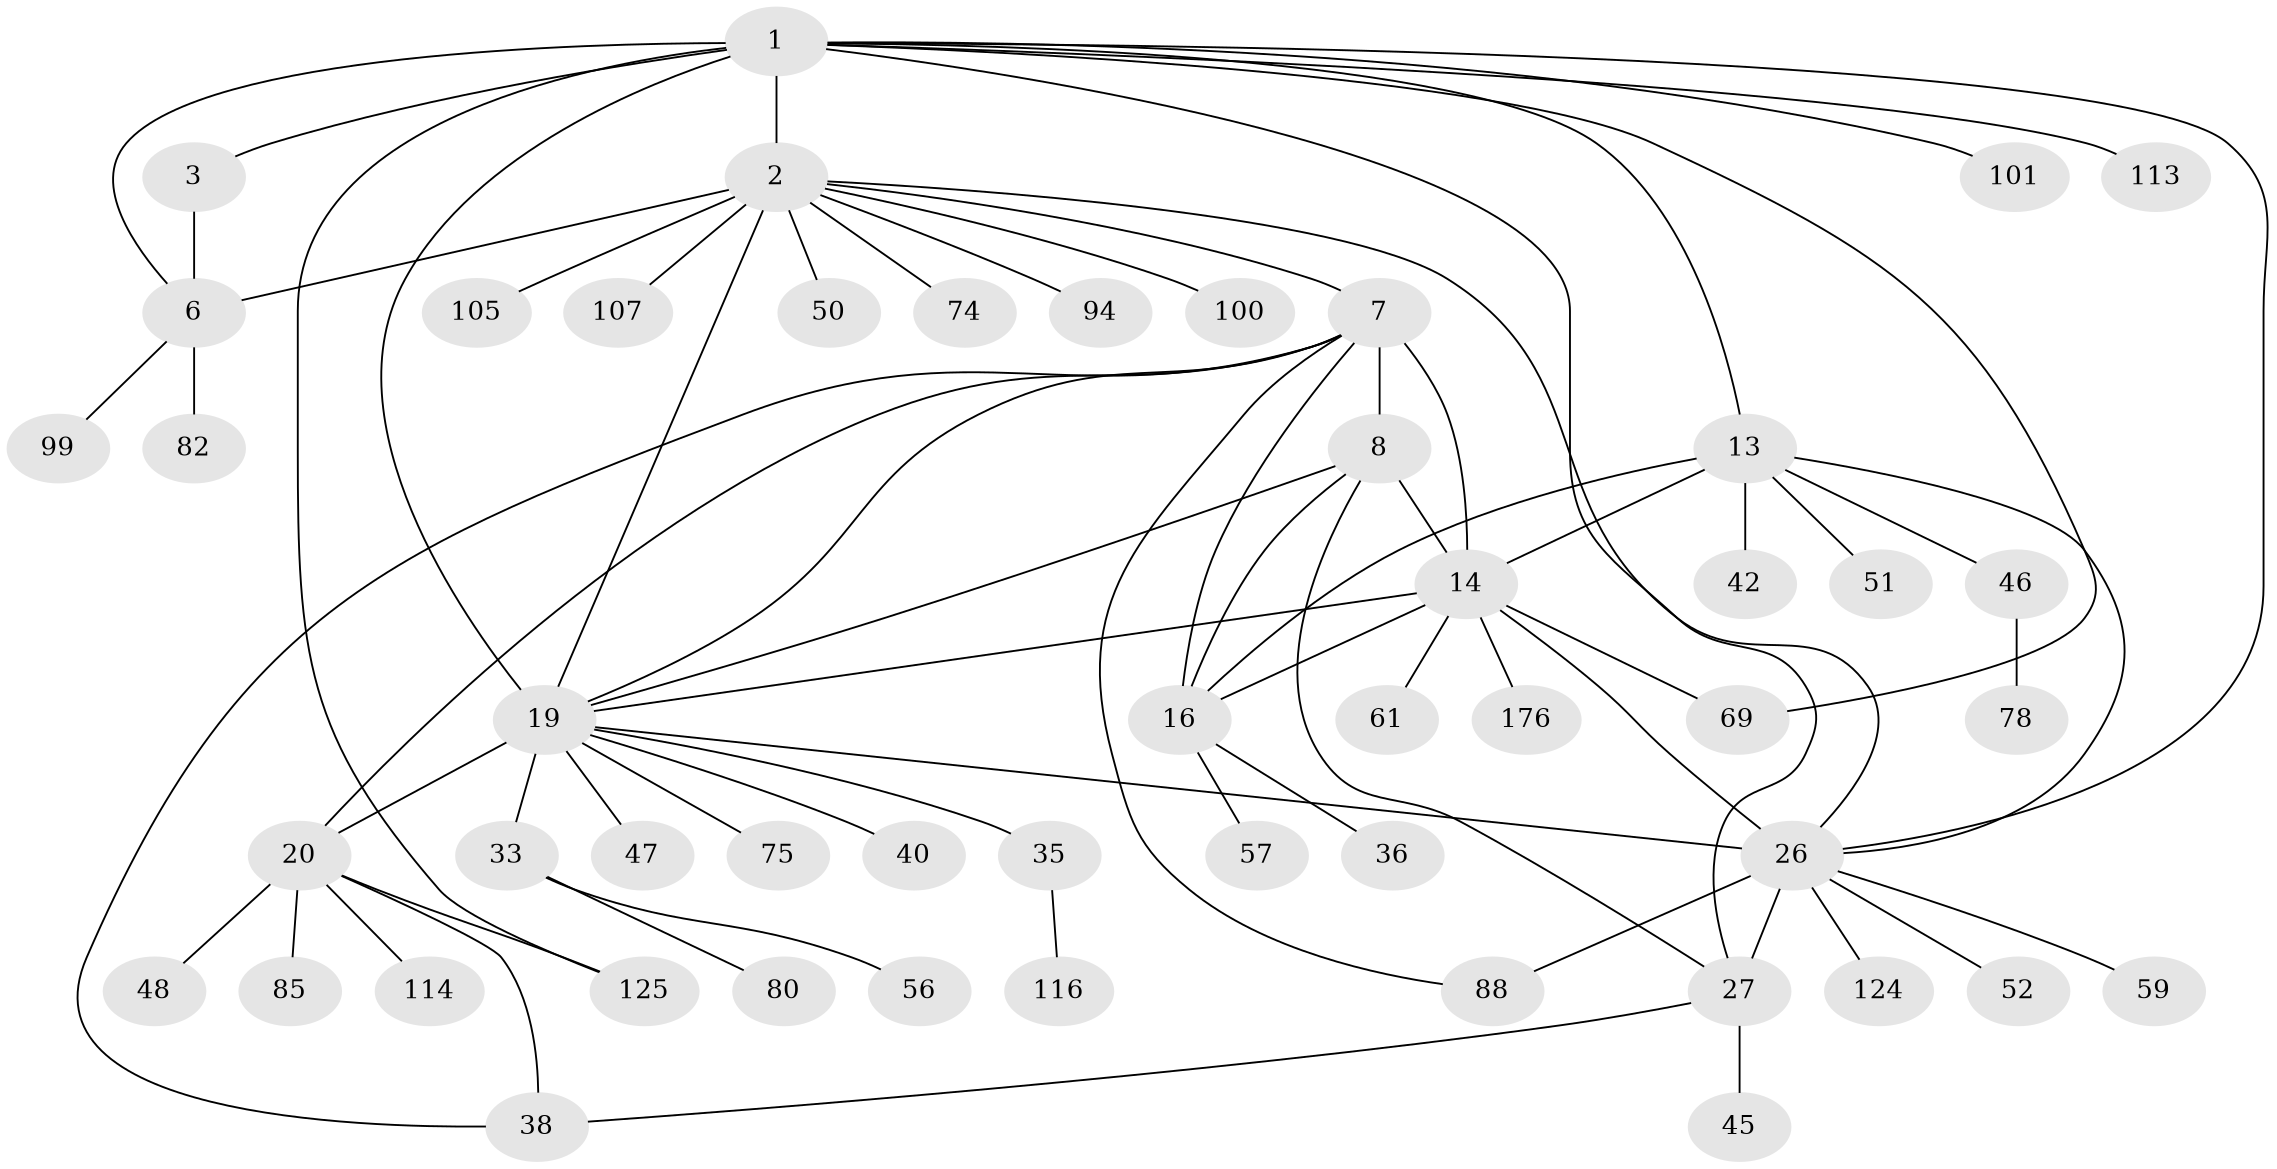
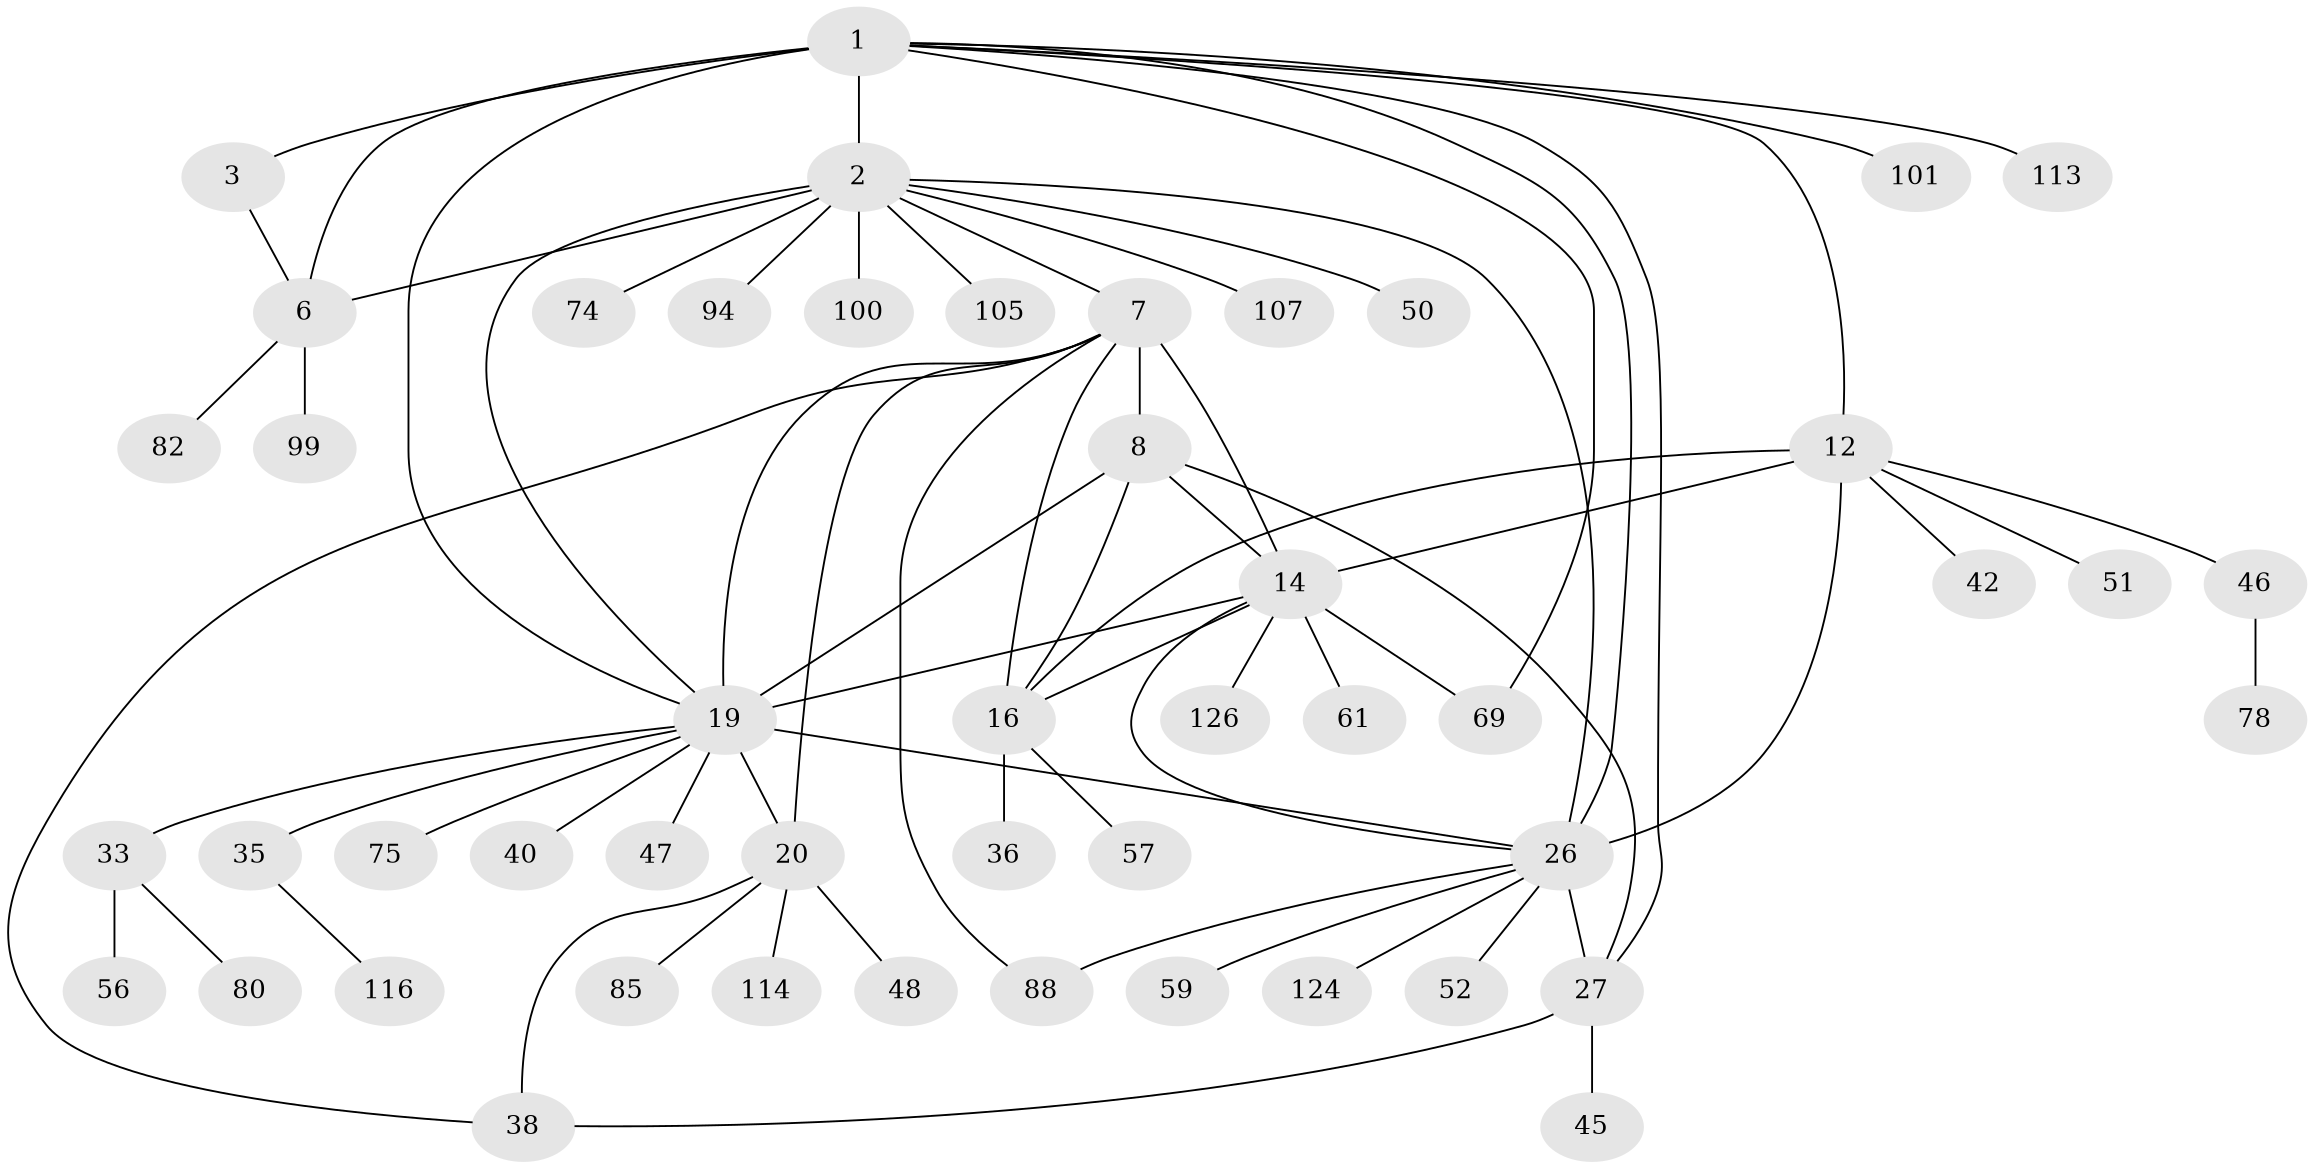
  graph {
    node [color=gray90 style=filled]
    1 [super="+55+4"]
    2 [super="+5"]
    3
    6
-   13 [super="+15+64"]
+   13 [super="+15+64" label=12]
    19 [super="+115+21"]
    26 [super="+28"]
    27 [super="+49+30+63"]
    69
    101
    113
-   125 [super="+129"]
    7 [super="+93+98+10+89+9"]
    50
    74
    94
    100
    105
    107
    82
    99
    14 [super="+17"]
    16 [super="+18+86+95+131+92"]
    42
    46 [super="+60"]
    51
    20 [super="+31+34+23+22"]
    33 [super="+73"]
    35
    40 [super="+76"]
    47 [super="+68"]
    75 [super="+91"]
    88
    52 [super="+66"]
    59
    124
    38 [super="+44+119+87"]
    45 [super="+72"]
    8 [super="+77+11+32"]
    61
-   126 [label=176]
+   126
    36
    57
    48
    85
    114
    78
    56 [super="+67"]
    80 [super="+97"]
    116
    1 -- 2 [weight=4]
    1 -- 3 [weight=2]
    1 -- 6 [weight=2]
    1 -- 13
    1 -- 19 [weight=2]
    1 -- 26
    1 -- 27
    1 -- 69
    1 -- 101
    1 -- 113
-   1 -- 125
    2 -- 6 [weight=2]
    2 -- 19
    2 -- 26
    2 -- 7
    2 -- 50
    2 -- 74
    2 -- 94
    2 -- 100
    2 -- 105
    2 -- 107
    3 -- 6
    6 -- 82
    6 -- 99
    13 -- 26
    13 -- 14 [weight=4]
    13 -- 16 [weight=4]
    13 -- 42
    13 -- 46
    13 -- 51
    19 -- 26 [weight=3]
    19 -- 20 [weight=9]
    19 -- 33
    19 -- 35
    19 -- 40
    19 -- 47
    19 -- 75
    26 -- 27 [weight=6]
    26 -- 88
    26 -- 52
    26 -- 59
    26 -- 124
    27 -- 38
    27 -- 45
    7 -- 19
    7 -- 14
    7 -- 16
    7 -- 20
    7 -- 88
    7 -- 38
    7 -- 8 [weight=9]
    14 -- 19
    14 -- 26
    14 -- 69
    14 -- 16 [weight=4]
    14 -- 61
    14 -- 126
    16 -- 36
    16 -- 57
    46 -- 78
-   20 -- 125
    20 -- 38
    20 -- 48
    20 -- 85
    20 -- 114
    33 -- 56
    33 -- 80
    35 -- 116
    8 -- 19
    8 -- 27
    8 -- 14
    8 -- 16
  }
